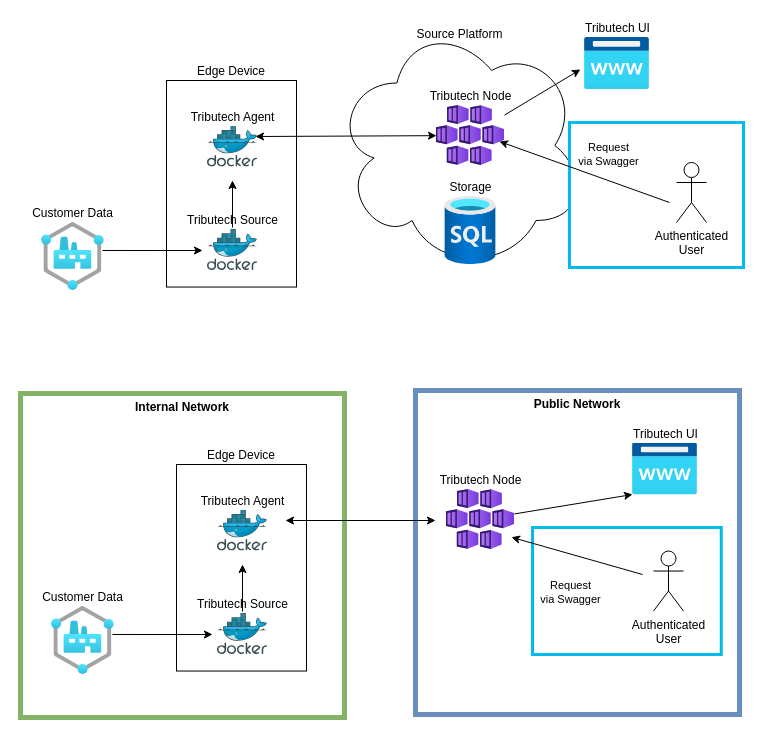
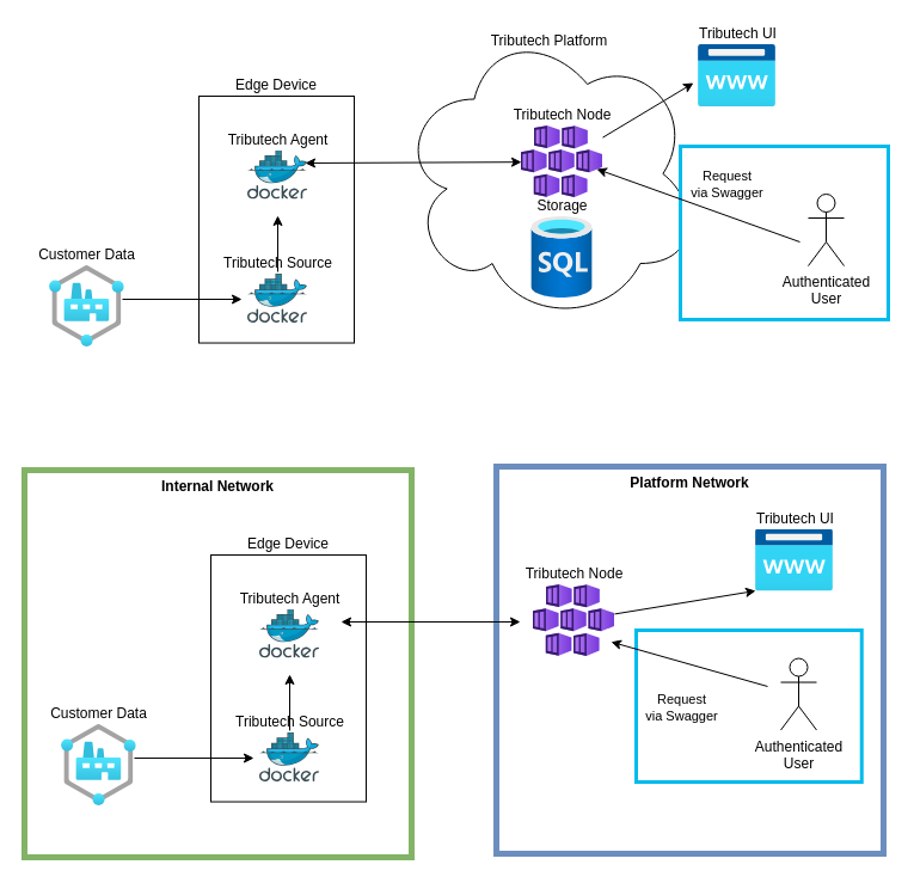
  <mxCell id="0" />
  <mxCell id="1" parent="0" />
- <mxCell id="2" value="Source Platform" style="ellipse;shape=cloud;whiteSpace=wrap;html=1;verticalAlign=top;" parent="1" vertex="1"><mxGeometry x="333.2" y="20" width="252.8" height="250" as="geometry" /></mxCell>
+ <mxCell id="2" value="Tributech Platform" style="ellipse;shape=cloud;whiteSpace=wrap;html=1;verticalAlign=top;" parent="1" vertex="1"><mxGeometry x="333.2" y="20" width="252.8" height="250" as="geometry" /></mxCell>
  <mxCell id="3" value="" style="whiteSpace=wrap;html=1;strokeColor=#00BBEC;strokeWidth=3;" parent="1" vertex="1"><mxGeometry x="569" y="122" width="174" height="145" as="geometry" /></mxCell>
  <mxCell id="4" value="Tributech UI" style="image;aspect=fixed;html=1;points=[];align=center;fontSize=12;image=img/lib/azure2/app_services/App_Service_Domains.svg;labelPosition=center;verticalLabelPosition=top;verticalAlign=bottom;" parent="1" vertex="1"><mxGeometry x="584" y="37" width="65" height="52" as="geometry" /></mxCell>
- <mxCell id="5" value="Storage" style="image;aspect=fixed;html=1;points=[];align=center;fontSize=12;image=img/lib/azure2/iot/Time_Series_Data_Sets.svg;labelPosition=center;verticalLabelPosition=top;verticalAlign=bottom;" parent="1" vertex="1"><mxGeometry x="444.4" y="196" width="51.2" height="68" as="geometry" /></mxCell>
+ <mxCell id="5" value="Storage" style="image;aspect=fixed;html=1;points=[];align=center;fontSize=12;image=img/lib/azure2/iot/Time_Series_Data_Sets.svg;labelPosition=center;verticalLabelPosition=top;verticalAlign=bottom;" parent="1" vertex="1"><mxGeometry x="444.4" y="181" width="51.2" height="68" as="geometry" /></mxCell>
  <mxCell id="6" value="Tributech Node" style="image;aspect=fixed;html=1;points=[];align=center;fontSize=12;image=img/lib/azure2/containers/Kubernetes_Services.svg;labelPosition=center;verticalLabelPosition=top;verticalAlign=bottom;" parent="1" vertex="1"><mxGeometry x="436" y="105" width="68" height="60" as="geometry" /></mxCell>
  <mxCell id="7" value="Edge Device" style="whiteSpace=wrap;html=1;verticalAlign=bottom;labelPosition=center;verticalLabelPosition=top;align=center;" parent="1" vertex="1"><mxGeometry x="166" y="80" width="130" height="206.54" as="geometry" /></mxCell>
  <mxCell id="8" value="Tributech Agent" style="image;aspect=fixed;html=1;points=[];align=center;fontSize=12;image=img/lib/mscae/Docker.svg;labelPosition=center;verticalLabelPosition=top;verticalAlign=bottom;" parent="1" vertex="1"><mxGeometry x="207" y="125.54" width="50" height="41" as="geometry" /></mxCell>
  <mxCell id="9" value="Tributech Source" style="image;aspect=fixed;html=1;points=[];align=center;fontSize=12;image=img/lib/mscae/Docker.svg;labelPosition=center;verticalLabelPosition=top;verticalAlign=bottom;" parent="1" vertex="1"><mxGeometry x="207" y="229" width="50" height="41" as="geometry" /></mxCell>
  <mxCell id="10" value="" style="endArrow=classic;html=1;rounded=0;entryX=-0.062;entryY=0.615;entryDx=0;entryDy=0;entryPerimeter=0;" parent="1" source="6" target="4" edge="1"><mxGeometry width="50" height="50" relative="1" as="geometry"><mxPoint x="542" y="350" as="sourcePoint" /><mxPoint x="622" y="110" as="targetPoint" /></mxGeometry></mxCell>
  <mxCell id="11" value="" style="endArrow=classic;html=1;rounded=0;entryX=0.926;entryY=0.6;entryDx=0;entryDy=0;entryPerimeter=0;" parent="1" target="6" edge="1"><mxGeometry width="50" height="50" relative="1" as="geometry"><mxPoint x="669" y="202" as="sourcePoint" /><mxPoint x="651.61" y="404.02" as="targetPoint" /></mxGeometry></mxCell>
  <mxCell id="12" value="Request&lt;br&gt;via Swagger" style="edgeLabel;html=1;align=center;verticalAlign=middle;resizable=0;points=[];" parent="11" vertex="1" connectable="0"><mxGeometry x="0.627" y="2" relative="1" as="geometry"><mxPoint x="78" y="-1" as="offset" /></mxGeometry></mxCell>
  <mxCell id="13" value="" style="endArrow=classic;startArrow=classic;html=1;rounded=0;entryX=0.96;entryY=0.255;entryDx=0;entryDy=0;entryPerimeter=0;" parent="1" source="6" target="8" edge="1"><mxGeometry width="50" height="50" relative="1" as="geometry"><mxPoint x="102" y="110" as="sourcePoint" /><mxPoint x="-58" y="140" as="targetPoint" /></mxGeometry></mxCell>
  <mxCell id="14" value="" style="endArrow=classic;html=1;rounded=0;exitX=0.5;exitY=-0.049;exitDx=0;exitDy=0;exitPerimeter=0;" parent="1" source="9" edge="1"><mxGeometry width="50" height="50" relative="1" as="geometry"><mxPoint x="112" y="360" as="sourcePoint" /><mxPoint x="232" y="180" as="targetPoint" /></mxGeometry></mxCell>
  <mxCell id="15" value="" style="endArrow=classic;html=1;rounded=0;exitX=0.955;exitY=0.463;exitDx=0;exitDy=0;exitPerimeter=0;" parent="1" edge="1"><mxGeometry width="50" height="50" relative="1" as="geometry"><mxPoint x="101.974" y="250.024" as="sourcePoint" /><mxPoint x="202" y="250" as="targetPoint" /></mxGeometry></mxCell>
  <mxCell id="16" value="Customer Data" style="image;aspect=fixed;html=1;points=[];align=center;fontSize=12;image=img/lib/azure2/iot/Industrial_IoT.svg;labelPosition=center;verticalLabelPosition=top;verticalAlign=bottom;" parent="1" vertex="1"><mxGeometry x="41" y="222" width="62.8" height="68" as="geometry" /></mxCell>
  <mxCell id="17" value="Authenticated&lt;br&gt;User" style="shape=umlActor;verticalLabelPosition=bottom;verticalAlign=top;html=1;outlineConnect=0;" parent="1" vertex="1"><mxGeometry x="676" y="162" width="30" height="60" as="geometry" /></mxCell>
- <mxCell id="18" value="&lt;b&gt;Public Network&lt;/b&gt;" style="whiteSpace=wrap;html=1;aspect=fixed;verticalAlign=top;fillColor=none;glass=0;fillStyle=zigzag-line;strokeColor=#6c8ebf;strokeWidth=5;" vertex="1" parent="1"><mxGeometry x="415" y="390" width="324" height="324" as="geometry" /></mxCell>
+ <mxCell id="18" value="&lt;b&gt;Platform Network&lt;/b&gt;" style="whiteSpace=wrap;html=1;aspect=fixed;verticalAlign=top;fillColor=none;glass=0;fillStyle=zigzag-line;strokeColor=#6c8ebf;strokeWidth=5;" vertex="1" parent="1"><mxGeometry x="415" y="390" width="324" height="324" as="geometry" /></mxCell>
  <mxCell id="19" value="" style="whiteSpace=wrap;html=1;strokeColor=#00BBEC;strokeWidth=3;" vertex="1" parent="1"><mxGeometry x="532" y="527" width="188.75" height="127" as="geometry" /></mxCell>
  <mxCell id="20" value="&lt;b&gt;Internal Network&lt;/b&gt;" style="whiteSpace=wrap;html=1;aspect=fixed;verticalAlign=top;fillColor=none;glass=0;fillStyle=zigzag-line;strokeColor=#82b366;strokeWidth=5;" vertex="1" parent="1"><mxGeometry x="20" y="393" width="324" height="324" as="geometry" /></mxCell>
  <mxCell id="21" value="Tributech UI" style="image;aspect=fixed;html=1;points=[];align=center;fontSize=12;image=img/lib/azure2/app_services/App_Service_Domains.svg;labelPosition=center;verticalLabelPosition=top;verticalAlign=bottom;" vertex="1" parent="1"><mxGeometry x="632" y="442.54" width="65" height="52" as="geometry" /></mxCell>
  <mxCell id="22" value="Tributech Node" style="image;aspect=fixed;html=1;points=[];align=center;fontSize=12;image=img/lib/azure2/containers/Kubernetes_Services.svg;labelPosition=center;verticalLabelPosition=top;verticalAlign=bottom;" vertex="1" parent="1"><mxGeometry x="446" y="489" width="68" height="60" as="geometry" /></mxCell>
  <mxCell id="23" value="Edge Device" style="whiteSpace=wrap;html=1;verticalAlign=bottom;labelPosition=center;verticalLabelPosition=top;align=center;" vertex="1" parent="1"><mxGeometry x="176" y="464" width="130" height="206.54" as="geometry" /></mxCell>
  <mxCell id="24" value="Tributech Agent" style="image;aspect=fixed;html=1;points=[];align=center;fontSize=12;image=img/lib/mscae/Docker.svg;labelPosition=center;verticalLabelPosition=top;verticalAlign=bottom;" vertex="1" parent="1"><mxGeometry x="217" y="509.54" width="50" height="41" as="geometry" /></mxCell>
  <mxCell id="25" value="Tributech Source" style="image;aspect=fixed;html=1;points=[];align=center;fontSize=12;image=img/lib/mscae/Docker.svg;labelPosition=center;verticalLabelPosition=top;verticalAlign=bottom;" vertex="1" parent="1"><mxGeometry x="217" y="613" width="50" height="41" as="geometry" /></mxCell>
  <mxCell id="26" value="" style="endArrow=classic;html=1;rounded=0;" edge="1" parent="1" source="22"><mxGeometry width="50" height="50" relative="1" as="geometry"><mxPoint x="552" y="734" as="sourcePoint" /><mxPoint x="632" y="494" as="targetPoint" /></mxGeometry></mxCell>
  <mxCell id="27" value="" style="endArrow=classic;startArrow=classic;html=1;rounded=0;" edge="1" parent="1"><mxGeometry width="50" height="50" relative="1" as="geometry"><mxPoint x="435" y="520" as="sourcePoint" /><mxPoint x="285" y="520" as="targetPoint" /></mxGeometry></mxCell>
  <mxCell id="28" value="" style="endArrow=classic;html=1;rounded=0;exitX=0.5;exitY=-0.049;exitDx=0;exitDy=0;exitPerimeter=0;" edge="1" parent="1" source="25"><mxGeometry width="50" height="50" relative="1" as="geometry"><mxPoint x="122" y="744" as="sourcePoint" /><mxPoint x="242" y="564" as="targetPoint" /></mxGeometry></mxCell>
  <mxCell id="29" value="" style="endArrow=classic;html=1;rounded=0;exitX=0.955;exitY=0.463;exitDx=0;exitDy=0;exitPerimeter=0;" edge="1" parent="1"><mxGeometry width="50" height="50" relative="1" as="geometry"><mxPoint x="111.974" y="634.024" as="sourcePoint" /><mxPoint x="212" y="634" as="targetPoint" /></mxGeometry></mxCell>
  <mxCell id="30" value="Customer Data" style="image;aspect=fixed;html=1;points=[];align=center;fontSize=12;image=img/lib/azure2/iot/Industrial_IoT.svg;labelPosition=center;verticalLabelPosition=top;verticalAlign=bottom;" vertex="1" parent="1"><mxGeometry x="51" y="606" width="62.8" height="68" as="geometry" /></mxCell>
  <mxCell id="31" value="" style="endArrow=classic;html=1;rounded=0;entryX=0.926;entryY=0.6;entryDx=0;entryDy=0;entryPerimeter=0;" edge="1" parent="1"><mxGeometry width="50" height="50" relative="1" as="geometry"><mxPoint x="642" y="574" as="sourcePoint" /><mxPoint x="511" y="536.77" as="targetPoint" /></mxGeometry></mxCell>
  <mxCell id="32" value="Request&lt;br&gt;via Swagger" style="edgeLabel;html=1;align=center;verticalAlign=middle;resizable=0;points=[];" vertex="1" connectable="0" parent="31"><mxGeometry x="0.627" y="2" relative="1" as="geometry"><mxPoint x="35" y="46" as="offset" /></mxGeometry></mxCell>
  <mxCell id="33" value="Authenticated&lt;br&gt;User" style="shape=umlActor;verticalLabelPosition=bottom;verticalAlign=top;html=1;outlineConnect=0;" vertex="1" parent="1"><mxGeometry x="653" y="550.54" width="30" height="60" as="geometry" /></mxCell>
